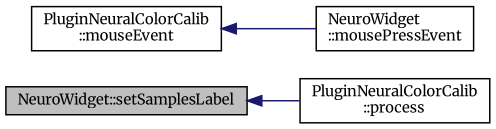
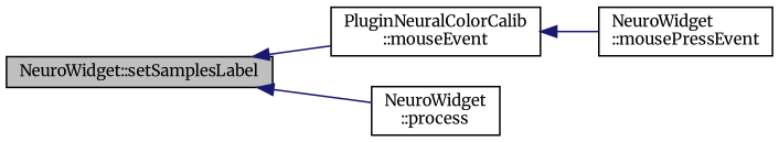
  digraph {
    fontname=Merriweather
    rankdir=LR
    node [color=black fillcolor=white fontname=Merriweather fontsize=10 shape=record style=filled]
    edge [color=midnightblue dir=back fontname=Merriweather fontsize=10 labelfontname=Helvetica labelfontsize=10 style=solid]
    n1 [fillcolor=grey75 fontcolor=black height=0.2 label="NeuroWidget::setSamplesLabel" width=0.4]
    n2 [height=0.2 label="PluginNeuralColorCalib\l::mouseEvent" width=0.4]
-   n3 [height=0.2 label="PluginNeuralColorCalib\l::process" width=0.4]
+   n3 [height=0.2 label="NeuroWidget\l::process" width=0.4]
    n4 [height=0.2 label="NeuroWidget\l::mousePressEvent" width=0.4]
+   n1 -> n2
    n1 -> n3
    n2 -> n4
  }
